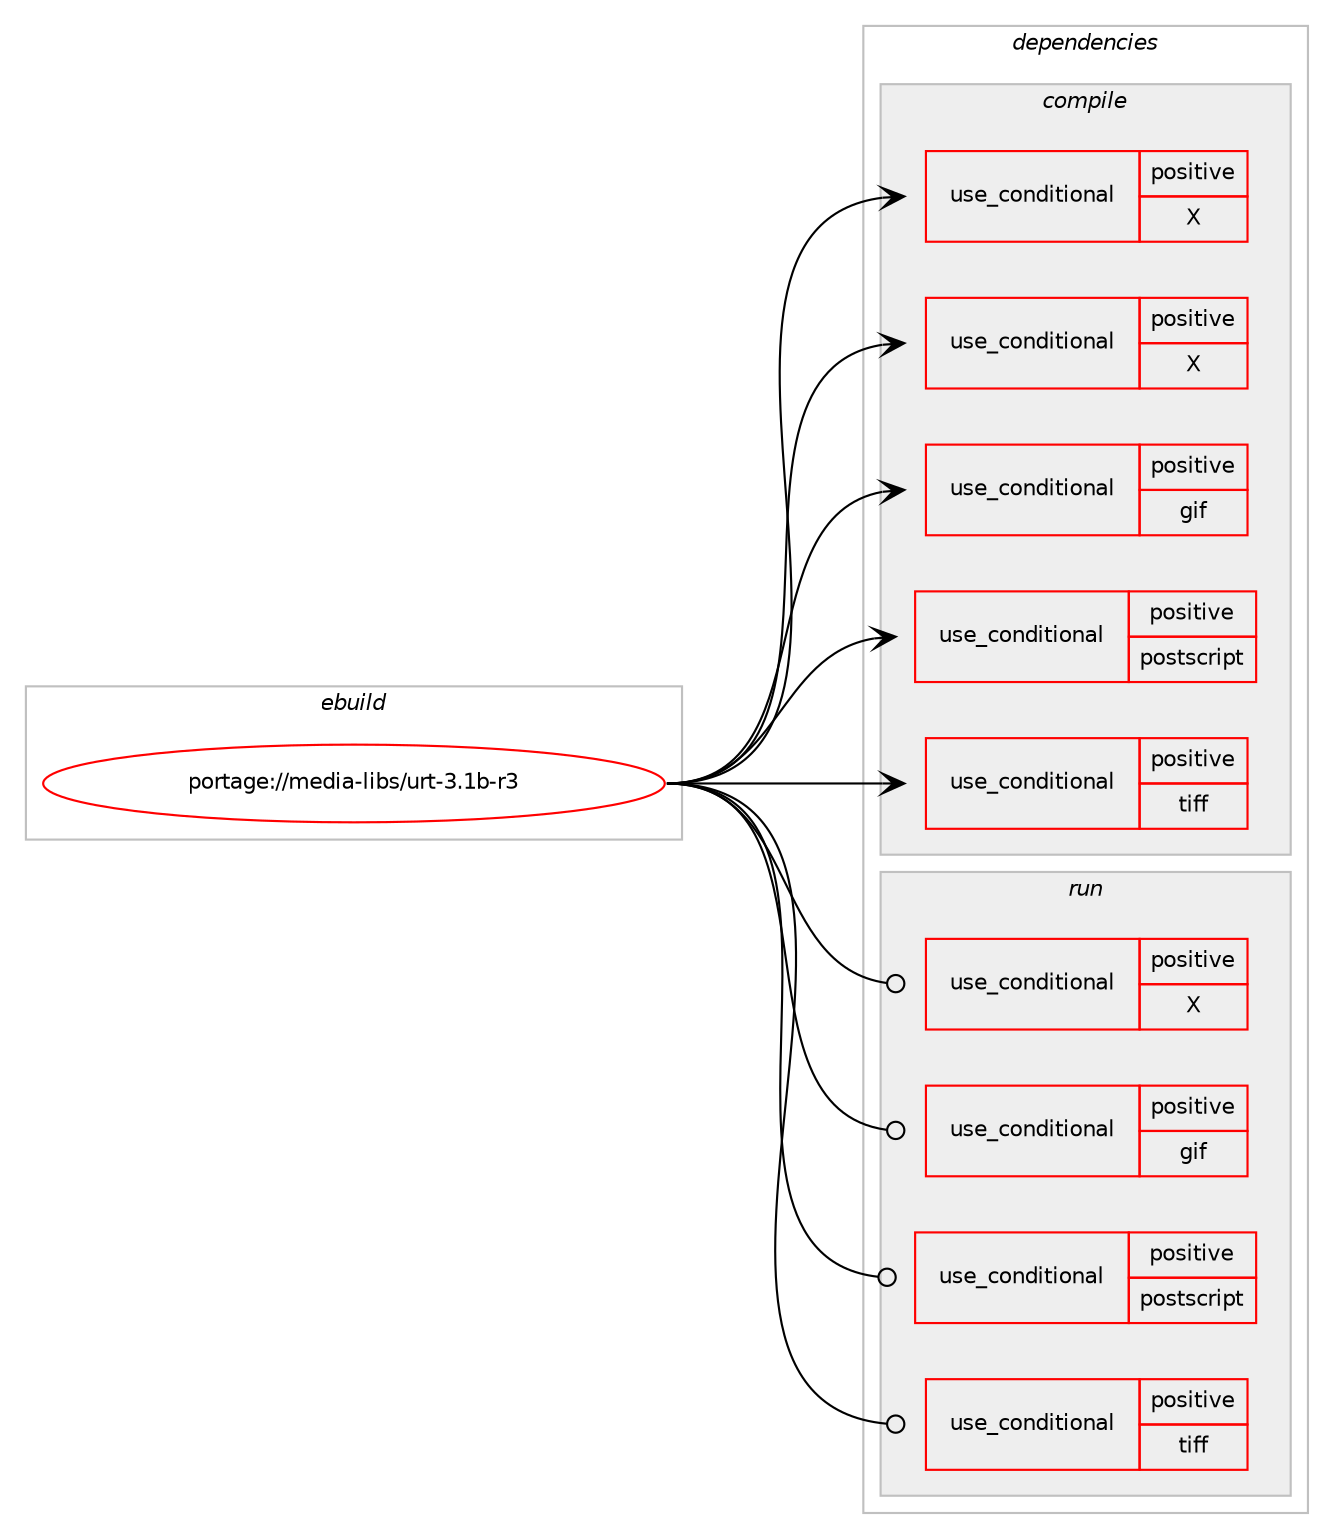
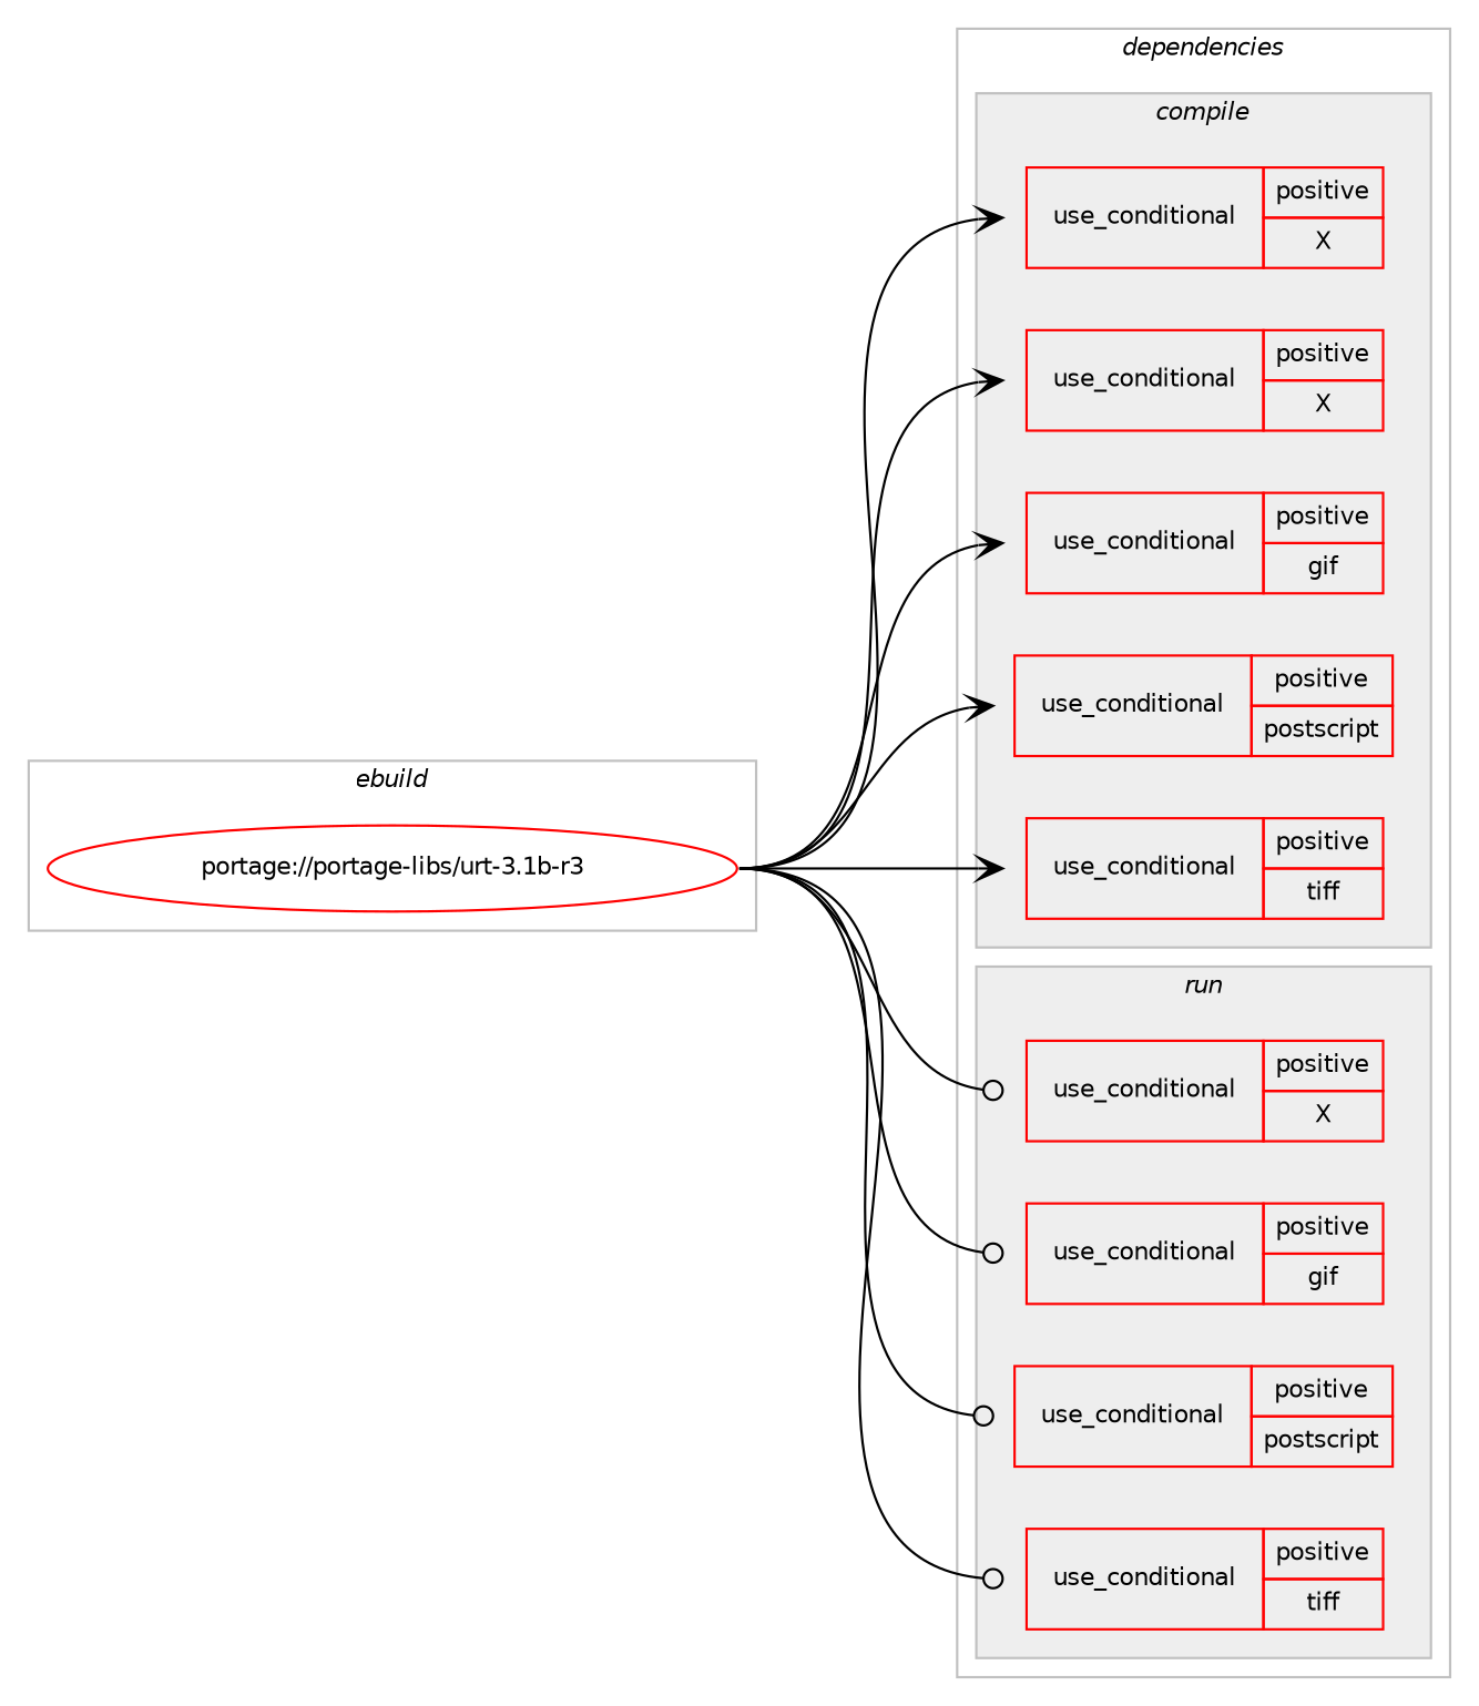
  digraph {
    compound=true
    concentrate=true
    fontname=Helvetica
    fontsize=10
    newrank=true
    rankdir=LR
    ranksep=1.5
    node [color=red fontname=Helvetica fontsize=10 shape=none]
    edge [arrowhead=vee headport=w style=solid tailport=e weight=20]
-   n1 [label="portage://media-libs/urt-3.1b-r3" width=4 shape=""]
+   n1 [label="portage://portage-libs/urt-3.1b-r3" width=4 shape=""]
    n2 [label=<<TABLE BORDER="0" CELLBORDER="1" CELLSPACING="0" CELLPADDING="4"><TR><TD ROWSPAN="3" CELLPADDING="10">use_conditional</TD></TR><TR><TD>positive</TD></TR><TR><TD>X</TD></TR></TABLE>>]
    n3 [label=<<TABLE BORDER="0" CELLBORDER="1" CELLSPACING="0" CELLPADDING="4"><TR><TD ROWSPAN="3" CELLPADDING="10">use_conditional</TD></TR><TR><TD>positive</TD></TR><TR><TD>X</TD></TR></TABLE>>]
    n4 [label=<<TABLE BORDER="0" CELLBORDER="1" CELLSPACING="0" CELLPADDING="4"><TR><TD ROWSPAN="3" CELLPADDING="10">use_conditional</TD></TR><TR><TD>positive</TD></TR><TR><TD>gif</TD></TR></TABLE>>]
    n5 [label=<<TABLE BORDER="0" CELLBORDER="1" CELLSPACING="0" CELLPADDING="4"><TR><TD ROWSPAN="3" CELLPADDING="10">use_conditional</TD></TR><TR><TD>positive</TD></TR><TR><TD>postscript</TD></TR></TABLE>>]
    n6 [label=<<TABLE BORDER="0" CELLBORDER="1" CELLSPACING="0" CELLPADDING="4"><TR><TD ROWSPAN="3" CELLPADDING="10">use_conditional</TD></TR><TR><TD>positive</TD></TR><TR><TD>tiff</TD></TR></TABLE>>]
    n7 [label=<<TABLE BORDER="0" CELLBORDER="1" CELLSPACING="0" CELLPADDING="4"><TR><TD ROWSPAN="3" CELLPADDING="10">use_conditional</TD></TR><TR><TD>positive</TD></TR><TR><TD>X</TD></TR></TABLE>>]
    n8 [label=<<TABLE BORDER="0" CELLBORDER="1" CELLSPACING="0" CELLPADDING="4"><TR><TD ROWSPAN="3" CELLPADDING="10">use_conditional</TD></TR><TR><TD>positive</TD></TR><TR><TD>gif</TD></TR></TABLE>>]
    n9 [label=<<TABLE BORDER="0" CELLBORDER="1" CELLSPACING="0" CELLPADDING="4"><TR><TD ROWSPAN="3" CELLPADDING="10">use_conditional</TD></TR><TR><TD>positive</TD></TR><TR><TD>postscript</TD></TR></TABLE>>]
    n10 [label=<<TABLE BORDER="0" CELLBORDER="1" CELLSPACING="0" CELLPADDING="4"><TR><TD ROWSPAN="3" CELLPADDING="10">use_conditional</TD></TR><TR><TD>positive</TD></TR><TR><TD>tiff</TD></TR></TABLE>>]
    subgraph cluster_1 {
      color=gray
      label=<<i>ebuild</i>>
      rank=same
      n1
    }
    subgraph cluster_2 {
      color=gray
      label=<<i>dependencies</i>>
      subgraph cluster_3 {
        color=gray
        fillcolor="#eeeeee"
        label=<<i>compile</i>>
        style=filled
        subgraph sub_4 {
          color=gray
          fillcolor="#eeeeee"
          label=<<i>compile</i>>
          style=filled
          n2
        }
        subgraph sub_5 {
          color=gray
          fillcolor="#eeeeee"
          label=<<i>compile</i>>
          style=filled
          n3
        }
        subgraph sub_6 {
          color=gray
          fillcolor="#eeeeee"
          label=<<i>compile</i>>
          style=filled
          n4
        }
        subgraph sub_7 {
          color=gray
          fillcolor="#eeeeee"
          label=<<i>compile</i>>
          style=filled
          n5
        }
        subgraph sub_8 {
          color=gray
          fillcolor="#eeeeee"
          label=<<i>compile</i>>
          style=filled
          n6
        }
      }
      subgraph cluster_9 {
        color=gray
        fillcolor="#eeeeee"
        label=<<i>compile and run</i>>
        style=filled
      }
      subgraph cluster_10 {
        color=gray
        fillcolor="#eeeeee"
        label=<<i>run</i>>
        style=filled
        subgraph sub_11 {
          color=gray
          fillcolor="#eeeeee"
          label=<<i>run</i>>
          style=filled
          n7
        }
        subgraph sub_12 {
          color=gray
          fillcolor="#eeeeee"
          label=<<i>run</i>>
          style=filled
          n8
        }
        subgraph sub_13 {
          color=gray
          fillcolor="#eeeeee"
          label=<<i>run</i>>
          style=filled
          n9
        }
        subgraph sub_14 {
          color=gray
          fillcolor="#eeeeee"
          label=<<i>run</i>>
          style=filled
          n10
        }
      }
    }
    subgraph cluster_15 {
      color=gray
      label=<<i>candidates</i>>
      rank=same
    }
    n1 -> n2
    n1 -> n3
    n1 -> n4
    n1 -> n5
    n1 -> n6
    n1 -> n7 [arrowhead=odot]
    n1 -> n8 [arrowhead=odot]
    n1 -> n9 [arrowhead=odot]
    n1 -> n10 [arrowhead=odot]
  }
